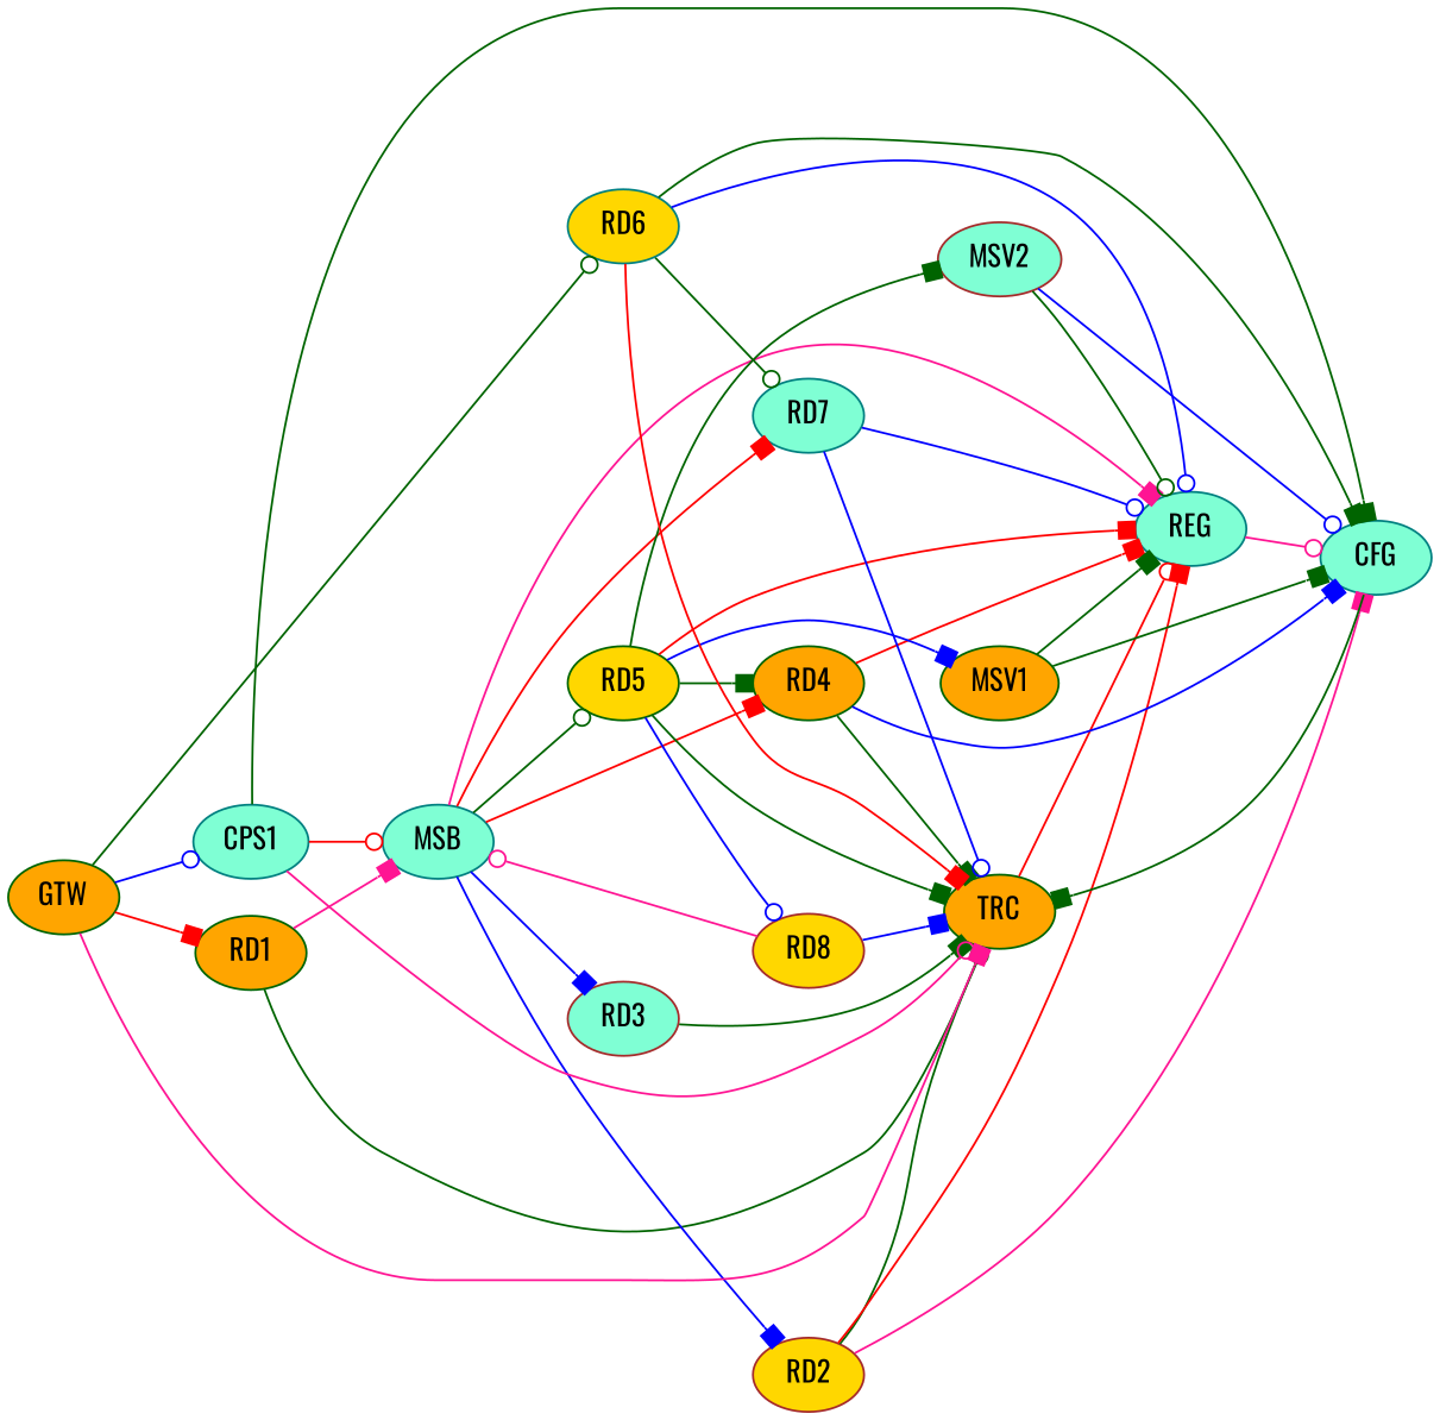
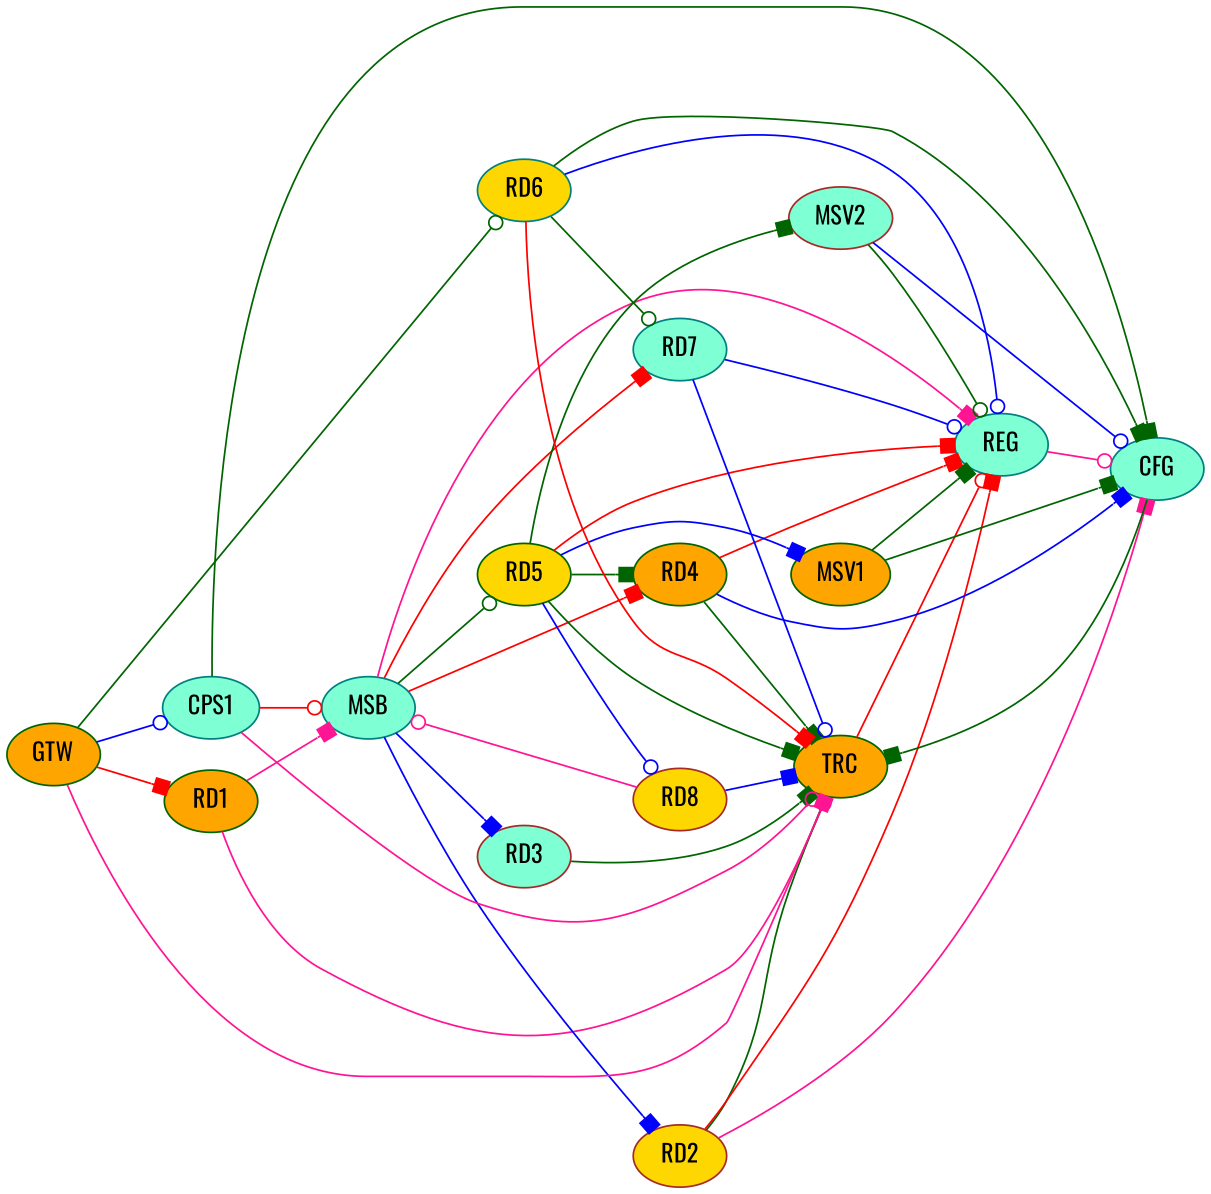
  strict digraph {
    fontname=Oswald
    rankdir=LR
    node [color=darkgreen fillcolor=aquamarine fontname=Oswald style=filled]
    edge [arrowhead=box color=darkgreen fontname=Oswald]
    n1 [fillcolor=orange label=RD1]
    n2 [color=teal label=MSB]
    n3 [fillcolor=orange label=TRC]
    n4 [color=brown fillcolor=gold label=RD2]
    n5 [color=teal label=REG]
    n6 [color=brown label=RD3]
    n7 [fillcolor=orange label=RD4]
    n8 [fillcolor=gold label=RD5]
    n9 [color=teal label=RD7]
    n10 [color=teal label=CFG]
    n11 [color=brown fillcolor=gold label=RD8]
    n12 [fillcolor=orange label=MSV1]
    n13 [color=brown label=MSV2]
    n14 [color=teal fillcolor=gold label=RD6]
    n15 [color=teal label=CPS1]
    n16 [fillcolor=orange label=GTW]
    n1 -> n2 [color=deeppink]
-   n1 -> n3 [arrowhead=odot]
+   n1 -> n3 [arrowhead=odot color=deeppink]
    n2 -> n4 [color=blue]
    n2 -> n5 [color=deeppink]
    n2 -> n6 [color=blue]
    n2 -> n7 [color=red]
    n2 -> n8 [arrowhead=odot]
    n2 -> n9 [color=red]
    n3 -> n5 [arrowhead=odot color=red]
    n4 -> n3 [arrowhead=odot]
    n4 -> n5 [color=red]
    n4 -> n10 [color=deeppink]
    n5 -> n10 [arrowhead=odot color=deeppink]
    n6 -> n3
    n7 -> n3
    n7 -> n5 [color=red]
    n7 -> n10 [color=blue]
    n8 -> n3
    n8 -> n5 [color=red]
    n8 -> n7
    n8 -> n11 [arrowhead=odot color=blue]
    n8 -> n12 [color=blue]
    n8 -> n13
    n9 -> n3 [arrowhead=odot color=blue]
    n9 -> n5 [arrowhead=odot color=blue]
    n10 -> n3
    n11 -> n2 [arrowhead=odot color=deeppink]
    n11 -> n3 [color=blue]
    n12 -> n5
    n12 -> n10
    n13 -> n5 [arrowhead=odot]
    n13 -> n10 [arrowhead=odot color=blue]
    n14 -> n3 [color=red]
    n14 -> n5 [arrowhead=odot color=blue]
    n14 -> n9 [arrowhead=odot]
    n14 -> n10
    n15 -> n2 [arrowhead=odot color=red]
    n15 -> n3 [arrowhead=odot color=deeppink]
    n15 -> n10
    n16 -> n1 [color=red]
    n16 -> n3 [color=deeppink]
    n16 -> n14 [arrowhead=odot]
    n16 -> n15 [arrowhead=odot color=blue]
  }
